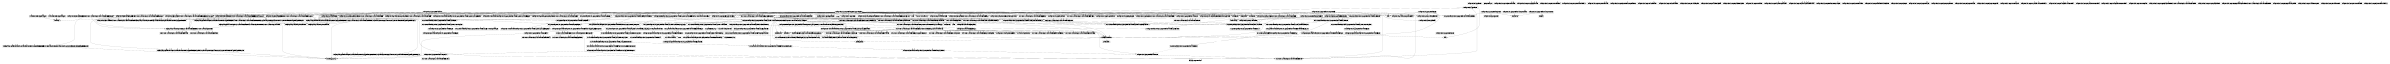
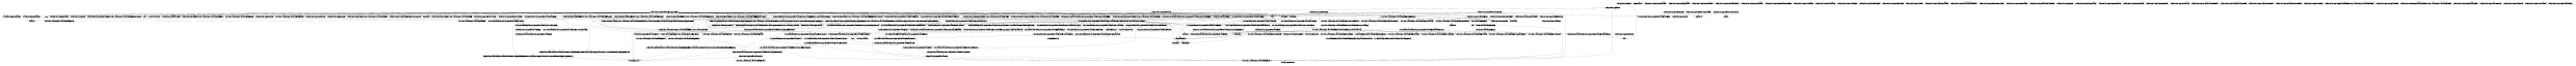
  digraph {
    label="Call graph: compute_reduce.ll"
    node [shape=record]
    n1 [label="{_Z7abs_maxPvS_PiPP15ompi_datatype_t}"]
    n2 [label="{llvm.fabs.f64}"]
    n3 [label="{_Z7abs_minPvS_PiPP15ompi_datatype_t}"]
    n4 [label="{_ZN9LAMMPS_NS13ComputeReduceC2EPNS_6LAMMPSEiPPc}"]
    n5 [label="{_ZN9LAMMPS_NS7ComputeC2EPNS_6LAMMPSEiPPc}"]
    n6 [label="{_ZNSt6vectorIN9LAMMPS_NS13ComputeReduce7value_tESaIS2_EEC2Ev}"]
    n7 [label="{strcmp}"]
    n8 [label="{_ZNSaIcEC1Ev}"]
    n9 [label="{_ZNSt7__cxx1112basic_stringIcSt11char_traitsIcESaIcEEC2IS3_EEPKcRKS3_}"]
    n10 [label="{_ZN9LAMMPS_NS7ComputeD2Ev}"]
    n11 [label="{_ZNSt6vectorIN9LAMMPS_NS13ComputeReduce7value_tESaIS2_EED2Ev}"]
    n12 [label="{_ZN9LAMMPS_NS5utils16missing_cmd_argsERKNSt7__cxx1112basic_stringIcSt11char_traitsIcESaIcEEEiS8_PNS_5ErrorE}"]
    n13 [label="{_ZNSt7__cxx1112basic_stringIcSt11char_traitsIcESaIcEED1Ev}"]
    n14 [label="{_ZNSaIcED1Ev}"]
    n15 [label="{_Znam}"]
    n16 [label="{llvm.umul.with.overflow.i64}"]
    n17 [label="{_ZN9__gnu_cxx17__normal_iteratorIPN9LAMMPS_NS13ComputeReduce7value_tESt6vectorIS3_SaIS3_EEEppEv}"]
    n18 [label="{_ZN9LAMMPS_NS5Error3allIJRPcRNSt7__cxx1112basic_stringIcSt11char_traitsIcESaIcEEEEEEvRKS9_iSC_DpOT_}"]
    n19 [label="{_ZN9LAMMPS_NS8Variable9atomstyleEi}"]
    n20 [label="{_ZN9LAMMPS_NS5Error3allIJRNSt7__cxx1112basic_stringIcSt11char_traitsIcESaIcEEERPcEEEvRKS7_iSC_DpOT_}"]
    n21 [label="{_ZN9LAMMPS_NS8Variable4findEPKc}"]
    n22 [label="{_ZNKSt7__cxx1112basic_stringIcSt11char_traitsIcESaIcEE5c_strEv}"]
    n23 [label="{_ZNK9LAMMPS_NS6Modify13get_fix_by_idERKNSt7__cxx1112basic_stringIcSt11char_traitsIcESaIcEEE}"]
    n24 [label="{_ZNK9LAMMPS_NS6Modify17get_compute_by_idERKNSt7__cxx1112basic_stringIcSt11char_traitsIcESaIcEEE}"]
    n25 [label="{_ZNK9__gnu_cxx17__normal_iteratorIPN9LAMMPS_NS13ComputeReduce7value_tESt6vectorIS3_SaIS3_EEEdeEv}"]
    n26 [label="{_ZN9__gnu_cxxneIPN9LAMMPS_NS13ComputeReduce7value_tESt6vectorIS3_SaIS3_EEEEbRKNS_17__normal_iteratorIT_T0_EESD_}"]
    n27 [label="{_ZNSt6vectorIN9LAMMPS_NS13ComputeReduce7value_tESaIS2_EE3endEv}"]
    n28 [label="{_ZNSt6vectorIN9LAMMPS_NS13ComputeReduce7value_tESaIS2_EE5beginEv}"]
    n29 [label="{_ZN9LAMMPS_NS6Memory5sfreeEPv}"]
    n30 [label="{_ZdaPv}"]
    n31 [label="{_ZN9LAMMPS_NS5Error3allIJRPcS3_EEEvRKNSt7__cxx1112basic_stringIcSt11char_traitsIcESaIcEEEiSB_DpOT_}"]
    n32 [label="{_ZN9LAMMPS_NS5Error3allERKNSt7__cxx1112basic_stringIcSt11char_traitsIcESaIcEEEiS8_}"]
    n33 [label="{_ZN9LAMMPS_NS5Error3allIJRPcRiEEEvRKNSt7__cxx1112basic_stringIcSt11char_traitsIcESaIcEEEiSC_DpOT_}"]
-   n34 [label="{_ZN9LAMMPS_NS5utils8inumericEPKciS2_bPNS_6LAMMPSE}"]
    n35 [label="{_ZN9LAMMPS_NS5Error3allIJRPcEEEvRKNSt7__cxx1112basic_stringIcSt11char_traitsIcESaIcEEEiSB_DpOT_}"]
    n36 [label="{_ZStplIcSt11char_traitsIcESaIcEENSt7__cxx1112basic_stringIT_T0_T1_EERKS8_PKS5_}"]
    n37 [label="{_ZNK9LAMMPS_NS6Domain16get_region_by_idERKNSt7__cxx1112basic_stringIcSt11char_traitsIcESaIcEEE}"]
    n38 [label="{_ZNSt7__cxx1112basic_stringIcSt11char_traitsIcESaIcEEpLEPKc}"]
    n39 [label="{_ZNKSt6vectorIN9LAMMPS_NS13ComputeReduce7value_tESaIS2_EE4sizeEv}"]
    n40 [label="{_ZN9LAMMPS_NS13ComputeReduce7value_tD2Ev}"]
    n41 [label="{_ZNSt6vectorIN9LAMMPS_NS13ComputeReduce7value_tESaIS2_EE9push_backERKS2_}"]
    n42 [label="{_ZNK9LAMMPS_NS7ArgInfo7get_dimEv}"]
    n43 [label="{_ZNSt7__cxx1112basic_stringIcSt11char_traitsIcESaIcEEaSEPKc}"]
    n44 [label="{_ZNK9LAMMPS_NS7ArgInfo8get_nameEv}"]
    n45 [label="{_ZNK9LAMMPS_NS7ArgInfo10get_index1Ev}"]
    n46 [label="{_ZNK9LAMMPS_NS7ArgInfo8get_typeEv}"]
    n47 [label="{_ZN9LAMMPS_NS7ArgInfoC1ERKNSt7__cxx1112basic_stringIcSt11char_traitsIcESaIcEEEi}"]
    n48 [label="{_ZN9LAMMPS_NS13ComputeReduce7value_tC2Ev}"]
    n49 [label="{_ZNSt6vectorIN9LAMMPS_NS13ComputeReduce7value_tESaIS2_EE5clearEv}"]
    n50 [label="{_ZN9LAMMPS_NS5utils11expand_argsEPKciiPPciRS4_PNS_6LAMMPSE}"]
    n51 [label="{MPI_Op_create}"]
    n52 [label="{_ZN9LAMMPS_NS5utils6strdupERKNSt7__cxx1112basic_stringIcSt11char_traitsIcESaIcEEE}"]
    n53 [label="{_ZNSt12_Vector_baseIN9LAMMPS_NS13ComputeReduce7value_tESaIS2_EEC2Ev}"]
    n54 [label="{_ZNSt7__cxx1112basic_stringIcSt11char_traitsIcESaIcEE13_M_local_dataEv}"]
    n55 [label="{_ZNSt7__cxx1112basic_stringIcSt11char_traitsIcESaIcEE12_Alloc_hiderC1EPcRKS3_}"]
    n56 [label="{_ZNSt11char_traitsIcE6lengthEPKc}"]
    n57 [label="{_ZNSt7__cxx1112basic_stringIcSt11char_traitsIcESaIcEE12_M_constructIPKcEEvT_S8_}"]
    n58 [label="{_ZNSt7__cxx1112basic_stringIcSt11char_traitsIcESaIcEE12_Alloc_hiderD2Ev}"]
    n59 [label="{_ZSt8_DestroyIPN9LAMMPS_NS13ComputeReduce7value_tES2_EvT_S4_RSaIT0_E}"]
    n60 [label="{_ZNSt12_Vector_baseIN9LAMMPS_NS13ComputeReduce7value_tESaIS2_EE19_M_get_Tp_allocatorEv}"]
    n61 [label="{__clang_call_terminate}"]
    n62 [label="{_ZNSt12_Vector_baseIN9LAMMPS_NS13ComputeReduce7value_tESaIS2_EED2Ev}"]
    n63 [label="{_ZN3fmt6v9_lmp17basic_string_viewIcEC2ISt11char_traitsIcESaIcEEERKNSt7__cxx1112basic_stringIcT_T0_EE}"]
    n64 [label="{_ZN9LAMMPS_NS5Error4_allERKNSt7__cxx1112basic_stringIcSt11char_traitsIcESaIcEEEiN3fmt6v9_lmp17basic_string_viewIcEENSA_17basic_format_argsINSA_20basic_format_contextINSA_8appenderEcEEEE}"]
    n65 [label="{_ZN3fmt6v9_lmp16make_format_argsINS0_20basic_format_contextINS0_8appenderEcEEJRPcRNSt7__cxx1112basic_stringIcSt11char_traitsIcESaIcEEEEEENS0_16format_arg_storeIT_JDpNSt9remove_cvINSt16remove_referenceIT0_E4typeEE4typeEEEEDpOSI_}"]
    n66 [label="{_ZN3fmt6v9_lmp16make_format_argsINS0_20basic_format_contextINS0_8appenderEcEEJRNSt7__cxx1112basic_stringIcSt11char_traitsIcESaIcEEERPcEEENS0_16format_arg_storeIT_JDpNSt9remove_cvINSt16remove_referenceIT0_E4typeEE4typeEEEEDpOSI_}"]
    n67 [label="{_ZNK9__gnu_cxx17__normal_iteratorIPN9LAMMPS_NS13ComputeReduce7value_tESt6vectorIS3_SaIS3_EEE4baseEv}"]
    n68 [label="{_ZN9__gnu_cxx17__normal_iteratorIPN9LAMMPS_NS13ComputeReduce7value_tESt6vectorIS3_SaIS3_EEEC2ERKS4_}"]
    n69 [label="{_ZN3fmt6v9_lmp16make_format_argsINS0_20basic_format_contextINS0_8appenderEcEEJRPcS6_EEENS0_16format_arg_storeIT_JDpNSt9remove_cvINSt16remove_referenceIT0_E4typeEE4typeEEEEDpOSB_}"]
    n70 [label="{_ZN3fmt6v9_lmp16make_format_argsINS0_20basic_format_contextINS0_8appenderEcEEJRPcRiEEENS0_16format_arg_storeIT_JDpNSt9remove_cvINSt16remove_referenceIT0_E4typeEE4typeEEEEDpOSC_}"]
    n71 [label="{_ZN3fmt6v9_lmp16make_format_argsINS0_20basic_format_contextINS0_8appenderEcEEJRPcEEENS0_16format_arg_storeIT_JDpNSt9remove_cvINSt16remove_referenceIT0_E4typeEE4typeEEEEDpOSB_}"]
    n72 [label="{_ZNSt7__cxx1112basic_stringIcSt11char_traitsIcESaIcEEC1ERKS4_}"]
    n73 [label="{_ZNSt7__cxx1112basic_stringIcSt11char_traitsIcESaIcEE6appendEPKc}"]
    n74 [label="{_ZNSt16allocator_traitsISaIN9LAMMPS_NS13ComputeReduce7value_tEEE9constructIS2_JRKS2_EEEvRS3_PT_DpOT0_}"]
    n75 [label="{_ZNSt6vectorIN9LAMMPS_NS13ComputeReduce7value_tESaIS2_EE17_M_realloc_insertIJRKS2_EEEvN9__gnu_cxx17__normal_iteratorIPS2_S4_EEDpOT_}"]
    n76 [label="{_ZN9LAMMPS_NS7ArgInfoD2Ev}"]
    n77 [label="{_ZNSt7__cxx1112basic_stringIcSt11char_traitsIcESaIcEEC1Ev}"]
    n78 [label="{_ZNSt6vectorIN9LAMMPS_NS13ComputeReduce7value_tESaIS2_EE15_M_erase_at_endEPS2_}"]
    n79 [label="{_ZNSt12_Vector_baseIN9LAMMPS_NS13ComputeReduce7value_tESaIS2_EE12_Vector_implC2Ev}"]
    n80 [label="{_ZN9__gnu_cxx11char_traitsIcE6lengthEPKc}"]
    n81 [label="{strlen}"]
    n82 [label="{_ZNSt7__cxx1112basic_stringIcSt11char_traitsIcESaIcEE16_M_construct_auxIPKcEEvT_S8_St12__false_type}"]
    n83 [label="{_ZNSaIcED2Ev}"]
    n84 [label="{_ZSt8_DestroyIPN9LAMMPS_NS13ComputeReduce7value_tEEvT_S4_}"]
    n85 [label="{__cxa_begin_catch}"]
    n86 [label="{_ZSt9terminatev}"]
    n87 [label="{_ZNSt12_Vector_baseIN9LAMMPS_NS13ComputeReduce7value_tESaIS2_EE13_M_deallocateEPS2_m}"]
    n88 [label="{_ZNSt12_Vector_baseIN9LAMMPS_NS13ComputeReduce7value_tESaIS2_EE12_Vector_implD2Ev}"]
    n89 [label="{_ZNKSt7__cxx1112basic_stringIcSt11char_traitsIcESaIcEE4dataEv}"]
    n90 [label="{_ZNKSt7__cxx1112basic_stringIcSt11char_traitsIcESaIcEE4sizeEv}"]
    n91 [label="{llvm.memcpy.p0.p0.i64}"]
    n92 [label="{_ZN3fmt6v9_lmp6detail14to_string_viewIcSt11char_traitsIcESaIcEEENS0_17basic_string_viewIT_EERKNSt7__cxx1112basic_stringIS7_T0_T1_EE}"]
    n93 [label="{_ZNK3fmt6v9_lmp17basic_string_viewIcE4dataEv}"]
    n94 [label="{_ZNK3fmt6v9_lmp17basic_string_viewIcE4sizeEv}"]
    n95 [label="{_ZN9__gnu_cxx13new_allocatorIN9LAMMPS_NS13ComputeReduce7value_tEE9constructIS3_JRKS3_EEEvPT_DpOT0_}"]
    n96 [label="{_ZNKSt6vectorIN9LAMMPS_NS13ComputeReduce7value_tESaIS2_EE12_M_check_lenEmPKc}"]
    n97 [label="{_ZN9__gnu_cxxmiIPN9LAMMPS_NS13ComputeReduce7value_tESt6vectorIS3_SaIS3_EEEENS_17__normal_iteratorIT_T0_E15difference_typeERKSB_SE_}"]
    n98 [label="{_ZNSt12_Vector_baseIN9LAMMPS_NS13ComputeReduce7value_tESaIS2_EE11_M_allocateEm}"]
    n99 [label="{_ZNSt6vectorIN9LAMMPS_NS13ComputeReduce7value_tESaIS2_EE11_S_relocateEPS2_S5_S5_RS3_}"]
    n100 [label="{__cxa_rethrow}"]
    n101 [label="{_ZNSt16allocator_traitsISaIN9LAMMPS_NS13ComputeReduce7value_tEEE7destroyIS2_EEvRS3_PT_}"]
    n102 [label="{__cxa_end_catch}"]
    n103 [label="{_ZNSaIN9LAMMPS_NS13ComputeReduce7value_tEEC2Ev}"]
    n104 [label="{_ZNSt12_Vector_baseIN9LAMMPS_NS13ComputeReduce7value_tESaIS2_EE17_Vector_impl_dataC2Ev}"]
    n105 [label="{_ZN9__gnu_cxx11char_traitsIcE2eqERKcS3_}"]
    n106 [label="{_ZNSt7__cxx1112basic_stringIcSt11char_traitsIcESaIcEE12_M_constructIPKcEEvT_S8_St20forward_iterator_tag}"]
    n107 [label="{__gxx_personality_v0}"]
    n108 [label="{_ZNSt12_Destroy_auxILb0EE9__destroyIPN9LAMMPS_NS13ComputeReduce7value_tEEEvT_S6_}"]
    n109 [label="{_ZSt8_DestroyIN9LAMMPS_NS13ComputeReduce7value_tEEvPT_}"]
    n110 [label="{_ZN9LAMMPS_NS13ComputeReduce7value_tC2ERKS1_}"]
    n111 [label="{_ZNKSt6vectorIN9LAMMPS_NS13ComputeReduce7value_tESaIS2_EE8max_sizeEv}"]
    n112 [label="{_ZSt20__throw_length_errorPKc}"]
    n113 [label="{_ZSt3maxImERKT_S2_S2_}"]
    n114 [label="{_ZNSt16allocator_traitsISaIN9LAMMPS_NS13ComputeReduce7value_tEEE8allocateERS3_m}"]
    n115 [label="{_ZNSt6vectorIN9LAMMPS_NS13ComputeReduce7value_tESaIS2_EE14_S_do_relocateEPS2_S5_S5_RS3_St17integral_constantIbLb1EE}"]
    n116 [label="{_ZNSt16allocator_traitsISaIN9LAMMPS_NS13ComputeReduce7value_tEEE10deallocateERS3_PS2_m}"]
    n117 [label="{_ZN9__gnu_cxx13new_allocatorIN9LAMMPS_NS13ComputeReduce7value_tEE7destroyIS3_EEvPT_}"]
    n118 [label="{_ZNKSt12_Vector_baseIN9LAMMPS_NS13ComputeReduce7value_tESaIS2_EE19_M_get_Tp_allocatorEv}"]
    n119 [label="{_ZNSt6vectorIN9LAMMPS_NS13ComputeReduce7value_tESaIS2_EE11_S_max_sizeERKS3_}"]
    n120 [label="{_ZN9__gnu_cxx13new_allocatorIN9LAMMPS_NS13ComputeReduce7value_tEE8allocateEmPKv}"]
    n121 [label="{_ZSt12__relocate_aIPN9LAMMPS_NS13ComputeReduce7value_tES3_SaIS2_EET0_T_S6_S5_RT1_}"]
    n122 [label="{_ZN9__gnu_cxx13new_allocatorIN9LAMMPS_NS13ComputeReduce7value_tEE10deallocateEPS3_m}"]
    n123 [label="{_ZN9LAMMPS_NS7Compute15remove_bias_allEv}"]
    n124 [label="{_ZN9LAMMPS_NS7Compute16reapply_bias_allEv}"]
    n125 [label="{_ZN9LAMMPS_NS7Compute12restore_biasEiPd}"]
    n126 [label="{_ZN9LAMMPS_NS7Compute16restore_bias_thrEiPdS1_}"]
    n127 [label="{_ZN9LAMMPS_NS7Compute16restore_bias_allEv}"]
    n128 [label="{_ZN9LAMMPS_NS7Compute23reset_extra_compute_fixEPKc}"]
    n129 [label="{_ZN9LAMMPS_NS7Compute11lock_enableEv}"]
    n130 [label="{_ZN9LAMMPS_NS7Compute12lock_disableEv}"]
    n131 [label="{_ZN9LAMMPS_NS7Compute11lock_lengthEv}"]
    n132 [label="{_ZN9LAMMPS_NS7Compute4lockEPNS_3FixEll}"]
    n133 [label="{_ZN9LAMMPS_NS7Compute6unlockEPNS_3FixE}"]
    n134 [label="{_ZN9LAMMPS_NS7Compute7refreshEv}"]
    n135 [label="{_ZN9LAMMPS_NS7Compute19pair_setup_callbackEii}"]
    n136 [label="{_ZN9__gnu_cxx13new_allocatorIN9LAMMPS_NS13ComputeReduce7value_tEEC2Ev}"]
    n137 [label="{_ZN9LAMMPS_NS7Compute19pair_tally_callbackEiiiidddddd}"]
    n138 [label="{_ZN9LAMMPS_NS7ArgInfoD0Ev}"]
    n139 [label="{_ZdlPv}"]
    n140 [label="{_ZNSaIN9LAMMPS_NS13ComputeReduce7value_tEED2Ev}"]
    n141 [label="{_ZN9__gnu_cxx13new_allocatorIN9LAMMPS_NS13ComputeReduce7value_tEED2Ev}"]
    n142 [label="{_ZN9LAMMPS_NS13ComputeReduceD2Ev}"]
    n143 [label="{_ZN9LAMMPS_NS6Memory7destroyIdEEvRPT_}"]
    n144 [label="{_ZN9LAMMPS_NS13ComputeReduceD0Ev}"]
    n145 [label="{_ZN9LAMMPS_NS13ComputeReduce4initEv}"]
    n146 [label="{_ZN9LAMMPS_NS13ComputeReduce14compute_scalarEv}"]
    n147 [label="{MPI_Allreduce}"]
    n148 [label="{_ZN9LAMMPS_NS13ComputeReduce14compute_vectorEv}"]
    n149 [label="{MPI_Bcast}"]
    n150 [label="{_ZN9LAMMPS_NS13ComputeReduce11compute_oneEii}"]
    n151 [label="{_ZNSt6vectorIN9LAMMPS_NS13ComputeReduce7value_tESaIS2_EEixEm}"]
    n152 [label="{_ZN9LAMMPS_NS13ComputeReduce7combineERddi}"]
    n153 [label="{_ZN9LAMMPS_NS8Variable12compute_atomEiiPdii}"]
    n154 [label="{_ZN9LAMMPS_NS6Memory6createIdEEPT_RS3_iPKc}"]
    n155 [label="{llvm.fmuladd.f64}"]
    n156 [label="{_ZN9LAMMPS_NS6Memory7smallocElPKc}"]
    n157 [label="{_ZN9LAMMPS_NS13ComputeReduce5countEi}"]
    n158 [label="{_ZN9LAMMPS_NS5Group5countEi}"]
    n159 [label="{_ZN9LAMMPS_NS13ComputeReduce12memory_usageEv}"]
    n160 [label="{_ZN9LAMMPS_NS7Compute15reset_extra_dofEv}"]
    n161 [label="{_ZN9LAMMPS_NS7Compute9init_listEiPNS_9NeighListE}"]
    n162 [label="{_ZN9LAMMPS_NS7Compute5setupEv}"]
    n163 [label="{_ZN9LAMMPS_NS7Compute13compute_arrayEv}"]
    n164 [label="{_ZN9LAMMPS_NS7Compute15compute_peratomEv}"]
    n165 [label="{_ZN9LAMMPS_NS7Compute13compute_localEv}"]
    n166 [label="{_ZN9LAMMPS_NS7Compute15compute_pergridEv}"]
    n167 [label="{_ZN9LAMMPS_NS7Compute10set_arraysEi}"]
    n168 [label="{_ZN9LAMMPS_NS7Compute17pack_forward_commEiPiPdiS1_}"]
    n169 [label="{_ZN9LAMMPS_NS7Compute19unpack_forward_commEiiPd}"]
    n170 [label="{_ZN9LAMMPS_NS7Compute17pack_reverse_commEiiPd}"]
    n171 [label="{_ZN9LAMMPS_NS7Compute19unpack_reverse_commEiPiPd}"]
    n172 [label="{_ZN9LAMMPS_NS7Compute10reset_gridEv}"]
    n173 [label="{_ZN9LAMMPS_NS7Compute16get_grid_by_nameERKNSt7__cxx1112basic_stringIcSt11char_traitsIcESaIcEEERi}"]
    n174 [label="{_ZN9LAMMPS_NS7Compute17get_grid_by_indexEi}"]
    n175 [label="{_ZN9LAMMPS_NS7Compute20get_griddata_by_nameEiRKNSt7__cxx1112basic_stringIcSt11char_traitsIcESaIcEEERi}"]
    n176 [label="{_ZN9LAMMPS_NS7Compute21get_griddata_by_indexEi}"]
    n177 [label="{_ZN9LAMMPS_NS7Compute14dof_remove_preEv}"]
    n178 [label="{_ZN9LAMMPS_NS7Compute10dof_removeEi}"]
    n179 [label="{_ZN9LAMMPS_NS7Compute11remove_biasEiPd}"]
    n180 [label="{_ZN9LAMMPS_NS7Compute15remove_bias_thrEiPdS1_}"]
    n181 [label="{_ZN9__gnu_cxx17__is_null_pointerIKcEEbPT_}"]
    n182 [label="{_ZSt19__throw_logic_errorPKc}"]
    n183 [label="{_ZSt8distanceIPKcENSt15iterator_traitsIT_E15difference_typeES3_S3_}"]
    n184 [label="{_ZNSt7__cxx1112basic_stringIcSt11char_traitsIcESaIcEE9_M_createERmm}"]
    n185 [label="{_ZNSt7__cxx1112basic_stringIcSt11char_traitsIcESaIcEE7_M_dataEPc}"]
    n186 [label="{_ZNSt7__cxx1112basic_stringIcSt11char_traitsIcESaIcEE11_M_capacityEm}"]
    n187 [label="{_ZNKSt7__cxx1112basic_stringIcSt11char_traitsIcESaIcEE7_M_dataEv}"]
    n188 [label="{_ZNSt7__cxx1112basic_stringIcSt11char_traitsIcESaIcEE13_S_copy_charsEPcPKcS7_}"]
    n189 [label="{_ZNSt7__cxx1112basic_stringIcSt11char_traitsIcESaIcEE10_M_disposeEv}"]
    n190 [label="{_ZNSt7__cxx1112basic_stringIcSt11char_traitsIcESaIcEE13_M_set_lengthEm}"]
    n191 [label="{_ZSt19__iterator_categoryIPKcENSt15iterator_traitsIT_E17iterator_categoryERKS3_}"]
    n192 [label="{_ZSt10__distanceIPKcENSt15iterator_traitsIT_E15difference_typeES3_S3_St26random_access_iterator_tag}"]
    n193 [label="{_ZNSt16allocator_traitsISaIN9LAMMPS_NS13ComputeReduce7value_tEEE8max_sizeERKS3_}"]
    n194 [label="{_ZSt3minImERKT_S2_S2_}"]
    n195 [label="{_ZNK9__gnu_cxx13new_allocatorIN9LAMMPS_NS13ComputeReduce7value_tEE8max_sizeEv}"]
    n196 [label="{_ZSt17__throw_bad_allocv}"]
    n197 [label="{_Znwm}"]
    n198 [label="{_ZSt12__niter_baseIPN9LAMMPS_NS13ComputeReduce7value_tEET_S4_}"]
    n199 [label="{_ZSt14__relocate_a_1IPN9LAMMPS_NS13ComputeReduce7value_tES3_SaIS2_EET0_T_S6_S5_RT1_}"]
    n200 [label="{_ZSt19__relocate_object_aIN9LAMMPS_NS13ComputeReduce7value_tES2_SaIS2_EEvPT_PT0_RT1_}"]
    n201 [label="{_ZNSt16allocator_traitsISaIN9LAMMPS_NS13ComputeReduce7value_tEEE9constructIS2_JS2_EEEvRS3_PT_DpOT0_}"]
    n202 [label="{_ZN9__gnu_cxx13new_allocatorIN9LAMMPS_NS13ComputeReduce7value_tEE9constructIS3_JS3_EEEvPT_DpOT0_}"]
    n203 [label="{_ZN9LAMMPS_NS13ComputeReduce7value_tC2EOS1_}"]
    n204 [label="{_ZNSt7__cxx1112basic_stringIcSt11char_traitsIcESaIcEEC1EOS4_}"]
    n1 -> n2
    n3 -> n2
    n4 -> n5
    n4 -> n6
    n4 -> n7
    n4 -> n8
    n4 -> n9
    n4 -> n10
    n4 -> n11
    n4 -> n12
    n4 -> n13
    n4 -> n14
    n4 -> n15
    n4 -> n16
    n4 -> n17
    n4 -> n18
    n4 -> n19
    n4 -> n20
    n4 -> n21
    n4 -> n22
    n4 -> n23
    n4 -> n24
    n4 -> n25
    n4 -> n26
    n4 -> n27
    n4 -> n28
    n4 -> n29
    n4 -> n30
    n4 -> n31
    n4 -> n32
    n4 -> n33
-   n4 -> n34
    n4 -> n35
    n4 -> n36
    n4 -> n37
    n4 -> n38
    n4 -> n39
    n4 -> n40
    n4 -> n41
    n4 -> n42
    n4 -> n43
    n4 -> n44
    n4 -> n45
    n4 -> n46
    n4 -> n47
    n4 -> n48
    n4 -> n49
    n4 -> n50
    n4 -> n51
    n4 -> n52
    n6 -> n53
    n9 -> n54
    n9 -> n55
    n9 -> n56
    n9 -> n57
    n9 -> n58
    n11 -> n59
    n11 -> n60
    n11 -> n61
    n11 -> n62
    n18 -> n63
    n18 -> n64
    n18 -> n65
    n20 -> n63
    n20 -> n64
    n20 -> n66
    n26 -> n67
    n27 -> n68
    n28 -> n68
    n31 -> n63
    n31 -> n64
    n31 -> n69
    n33 -> n63
    n33 -> n64
    n33 -> n70
    n35 -> n63
    n35 -> n64
    n35 -> n71
    n36 -> n13
    n36 -> n72
    n36 -> n73
    n40 -> n13
    n41 -> n27
    n41 -> n74
    n41 -> n75
    n44 -> n22
    n48 -> n77
    n49 -> n78
    n53 -> n79
    n56 -> n80
    n56 -> n81
    n57 -> n82
    n58 -> n83
    n59 -> n84
    n61 -> n85
    n61 -> n86
    n62 -> n61
    n62 -> n87
    n62 -> n88
    n63 -> n89
    n63 -> n90
    n65 -> n91
    n65 -> n92
    n65 -> n93
    n65 -> n94
    n66 -> n91
    n66 -> n92
    n66 -> n93
    n66 -> n94
    n69 -> n91
    n70 -> n91
    n71 -> n91
    n74 -> n95
    n75 -> n28
    n75 -> n59
    n75 -> n60
    n75 -> n61
    n75 -> n67
    n75 -> n74
    n75 -> n85
    n75 -> n87
    n75 -> n96
    n75 -> n97
    n75 -> n98
    n75 -> n99
    n75 -> n100
    n75 -> n101
    n75 -> n102
    n76 -> n4
    n76 -> n13
    n78 -> n59
    n78 -> n60
    n78 -> n61
    n79 -> n103
    n79 -> n104
    n80 -> n105
    n82 -> n106
    n84 -> n108
    n87 -> n116
    n88 -> n140
    n92 -> n63
    n95 -> n110
    n96 -> n39
    n96 -> n111
    n96 -> n112
    n96 -> n113
    n97 -> n67
    n98 -> n114
    n99 -> n115
    n101 -> n117
    n103 -> n136
    n106 -> n61
    n106 -> n85
    n106 -> n100
    n106 -> n102
    n106 -> n181
    n106 -> n182
    n106 -> n183
    n106 -> n184
    n106 -> n185
    n106 -> n186
    n106 -> n187
    n106 -> n188
    n106 -> n189
    n106 -> n190
    n108 -> n109
    n109 -> n40
    n110 -> n72
    n110 -> n91
    n111 -> n118
    n111 -> n119
    n114 -> n120
    n115 -> n121
    n116 -> n122
    n117 -> n40
    n119 -> n61
    n119 -> n193
    n119 -> n194
    n120 -> n195
    n120 -> n196
    n120 -> n197
    n121 -> n198
    n121 -> n199
    n122 -> n139
    n138 -> n76
    n138 -> n139
    n140 -> n141
    n142 -> n11
    n142 -> n29
    n142 -> n30
    n142 -> n61
    n142 -> n143
    n143 -> n29
    n144 -> n139
    n145 -> n8
    n145 -> n9
    n145 -> n13
    n145 -> n14
    n145 -> n17
    n145 -> n20
    n145 -> n21
    n145 -> n22
    n145 -> n23
    n145 -> n24
    n145 -> n25
    n145 -> n26
    n145 -> n27
    n145 -> n28
    n145 -> n35
    n145 -> n37
    n146 -> n147
    n148 -> n147
    n148 -> n149
    n150 -> n8
    n150 -> n9
    n150 -> n13
    n150 -> n14
    n150 -> n20
    n150 -> n143
    n150 -> n151
    n150 -> n152
    n150 -> n153
    n150 -> n154
    n152 -> n2
    n152 -> n155
    n154 -> n156
    n157 -> n147
    n157 -> n151
    n157 -> n158
    n183 -> n191
    n183 -> n192
    n193 -> n195
    n199 -> n200
    n200 -> n101
    n200 -> n201
    n201 -> n202
    n202 -> n203
    n203 -> n91
    n203 -> n204
  }
